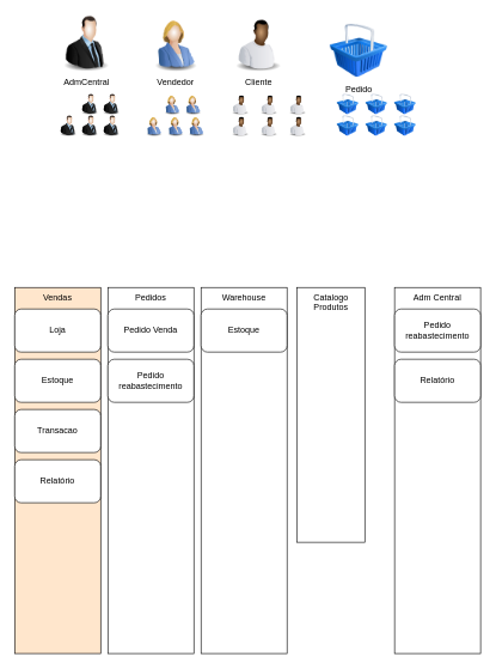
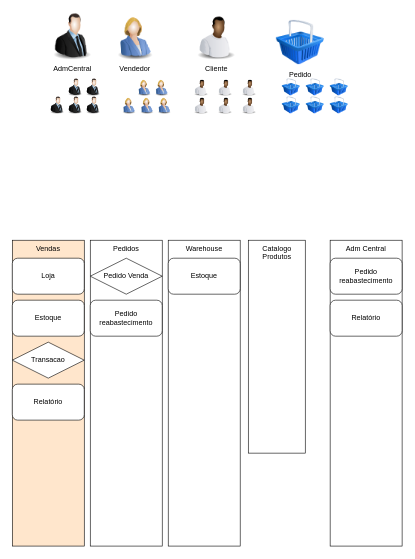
  <mxCell id="0" />
  <mxCell id="1" parent="0" />
  <mxCell id="2" value="Vendas" style="rounded=0;whiteSpace=wrap;html=1;verticalAlign=top;fillColor=#ffe6cc;" vertex="1" parent="1"><mxGeometry x="20" y="400" width="120" height="510" as="geometry" /></mxCell>
  <mxCell id="3" value="Pedidos" style="rounded=0;whiteSpace=wrap;html=1;verticalAlign=top;" vertex="1" parent="1"><mxGeometry x="150" y="400" width="120" height="510" as="geometry" /></mxCell>
  <mxCell id="4" value="Warehouse&lt;br&gt;" style="rounded=0;whiteSpace=wrap;html=1;verticalAlign=top;" vertex="1" parent="1"><mxGeometry x="280" y="400" width="120" height="510" as="geometry" /></mxCell>
  <mxCell id="5" value="Catalogo Produtos" style="rounded=0;whiteSpace=wrap;html=1;verticalAlign=top;" vertex="1" parent="1"><mxGeometry x="413.5" y="400" width="95" height="355" as="geometry" /></mxCell>
  <mxCell id="6" value="Adm Central" style="rounded=0;whiteSpace=wrap;html=1;verticalAlign=top;" vertex="1" parent="1"><mxGeometry x="550" y="400" width="120" height="510" as="geometry" /></mxCell>
  <mxCell id="7" value="Loja" style="rounded=1;whiteSpace=wrap;html=1;" vertex="1" parent="1"><mxGeometry x="20" y="430" width="120" height="60" as="geometry" /></mxCell>
  <mxCell id="8" value="Estoque" style="rounded=1;whiteSpace=wrap;html=1;" vertex="1" parent="1"><mxGeometry x="280" y="430" width="120" height="60" as="geometry" /></mxCell>
  <mxCell id="9" value="Estoque" style="rounded=1;whiteSpace=wrap;html=1;" vertex="1" parent="1"><mxGeometry x="20" y="500" width="120" height="60" as="geometry" /></mxCell>
- <mxCell id="10" value="Pedido Venda" style="rounded=1;whiteSpace=wrap;html=1;" vertex="1" parent="1"><mxGeometry x="150" y="430" width="120" height="60" as="geometry" /></mxCell>
+ <mxCell id="10" value="Pedido Venda" style="rhombus;whiteSpace=wrap;html=1;" vertex="1" parent="1"><mxGeometry x="150" y="430" width="120" height="60" as="geometry" /></mxCell>
  <mxCell id="11" value="Pedido reabastecimento" style="rounded=1;whiteSpace=wrap;html=1;" vertex="1" parent="1"><mxGeometry x="150" y="500" width="120" height="60" as="geometry" /></mxCell>
  <mxCell id="12" value="Pedido reabastecimento" style="rounded=1;whiteSpace=wrap;html=1;" vertex="1" parent="1"><mxGeometry x="550" y="430" width="120" height="60" as="geometry" /></mxCell>
- <mxCell id="13" value="Transacao" style="rounded=1;whiteSpace=wrap;html=1;" vertex="1" parent="1"><mxGeometry x="20" y="570" width="120" height="60" as="geometry" /></mxCell>
+ <mxCell id="13" value="Transacao" style="rhombus;whiteSpace=wrap;html=1;" vertex="1" parent="1"><mxGeometry x="20" y="570" width="120" height="60" as="geometry" /></mxCell>
  <mxCell id="14" value="Relatório" style="rounded=1;whiteSpace=wrap;html=1;" vertex="1" parent="1"><mxGeometry x="20" y="640" width="120" height="60" as="geometry" /></mxCell>
  <mxCell id="15" value="Relatório" style="rounded=1;whiteSpace=wrap;html=1;" vertex="1" parent="1"><mxGeometry x="550" y="500" width="120" height="60" as="geometry" /></mxCell>
  <mxCell id="16" value="Cliente" style="image;html=1;image=img/lib/clip_art/people/Worker_Black_128x128.png" vertex="1" parent="1"><mxGeometry x="320" y="20" width="80" height="80" as="geometry" /></mxCell>
  <mxCell id="17" value="AdmCentral" style="image;html=1;image=img/lib/clip_art/people/Suit_Man_128x128.png" vertex="1" parent="1"><mxGeometry x="80" y="20" width="80" height="80" as="geometry" /></mxCell>
- <mxCell id="18" value="Vendedor" style="image;html=1;image=img/lib/clip_art/people/Suit_Woman_Blue_128x128.png;align=center;" vertex="1" parent="1"><mxGeometry x="204" y="20" width="80" height="80" as="geometry" /></mxCell>
+ <mxCell id="18" value="Vendedor" style="image;html=1;image=img/lib/clip_art/people/Suit_Woman_Blue_128x128.png;align=center;" vertex="1" parent="1"><mxGeometry x="184" y="20" width="80" height="80" as="geometry" /></mxCell>
  <mxCell id="19" value="Pedido" style="image;html=1;image=img/lib/clip_art/finance/Shopping_Cart_128x128.png" vertex="1" parent="1"><mxGeometry x="460" y="30" width="80" height="80" as="geometry" /></mxCell>
  <mxCell id="20" value="" style="image;html=1;image=img/lib/clip_art/people/Suit_Woman_Blue_128x128.png;align=center;" vertex="1" parent="1"><mxGeometry x="225" y="130" width="30" height="30" as="geometry" /></mxCell>
  <mxCell id="21" value="" style="image;html=1;image=img/lib/clip_art/people/Suit_Woman_Blue_128x128.png;align=center;" vertex="1" parent="1"><mxGeometry x="254" y="130" width="30" height="30" as="geometry" /></mxCell>
  <mxCell id="22" value="" style="image;html=1;image=img/lib/clip_art/people/Suit_Woman_Blue_128x128.png;align=center;" vertex="1" parent="1"><mxGeometry x="199.5" y="160" width="30" height="30" as="geometry" /></mxCell>
  <mxCell id="23" value="" style="image;html=1;image=img/lib/clip_art/people/Suit_Woman_Blue_128x128.png;align=center;" vertex="1" parent="1"><mxGeometry x="229.5" y="160" width="30" height="30" as="geometry" /></mxCell>
  <mxCell id="24" value="" style="image;html=1;image=img/lib/clip_art/people/Suit_Woman_Blue_128x128.png;align=center;" vertex="1" parent="1"><mxGeometry x="258.5" y="160" width="30" height="30" as="geometry" /></mxCell>
  <mxCell id="25" value="" style="image;html=1;image=img/lib/clip_art/people/Suit_Man_128x128.png" vertex="1" parent="1"><mxGeometry x="110" y="130" width="30" height="30" as="geometry" /></mxCell>
  <mxCell id="26" value="" style="image;html=1;image=img/lib/clip_art/people/Suit_Man_128x128.png" vertex="1" parent="1"><mxGeometry x="140" y="130" width="30" height="30" as="geometry" /></mxCell>
  <mxCell id="27" value="" style="image;html=1;image=img/lib/clip_art/people/Suit_Man_128x128.png" vertex="1" parent="1"><mxGeometry x="80" y="160" width="30" height="30" as="geometry" /></mxCell>
  <mxCell id="28" value="" style="image;html=1;image=img/lib/clip_art/people/Suit_Man_128x128.png" vertex="1" parent="1"><mxGeometry x="110" y="160" width="30" height="30" as="geometry" /></mxCell>
  <mxCell id="29" value="" style="image;html=1;image=img/lib/clip_art/people/Suit_Man_128x128.png" vertex="1" parent="1"><mxGeometry x="140" y="160" width="30" height="30" as="geometry" /></mxCell>
  <mxCell id="30" value="" style="image;html=1;image=img/lib/clip_art/people/Worker_Black_128x128.png" vertex="1" parent="1"><mxGeometry x="320" y="130" width="30" height="30" as="geometry" /></mxCell>
  <mxCell id="31" value="" style="image;html=1;image=img/lib/clip_art/people/Worker_Black_128x128.png" vertex="1" parent="1"><mxGeometry x="360" y="130" width="30" height="30" as="geometry" /></mxCell>
  <mxCell id="32" value="" style="image;html=1;image=img/lib/clip_art/people/Worker_Black_128x128.png" vertex="1" parent="1"><mxGeometry x="400" y="130" width="30" height="30" as="geometry" /></mxCell>
  <mxCell id="33" value="" style="image;html=1;image=img/lib/clip_art/people/Worker_Black_128x128.png" vertex="1" parent="1"><mxGeometry x="320" y="160" width="30" height="30" as="geometry" /></mxCell>
  <mxCell id="34" value="" style="image;html=1;image=img/lib/clip_art/people/Worker_Black_128x128.png" vertex="1" parent="1"><mxGeometry x="360" y="160" width="30" height="30" as="geometry" /></mxCell>
  <mxCell id="35" value="" style="image;html=1;image=img/lib/clip_art/people/Worker_Black_128x128.png" vertex="1" parent="1"><mxGeometry x="400" y="160" width="30" height="30" as="geometry" /></mxCell>
  <mxCell id="36" value="" style="image;html=1;image=img/lib/clip_art/finance/Shopping_Cart_128x128.png" vertex="1" parent="1"><mxGeometry x="470" y="130" width="30" height="30" as="geometry" /></mxCell>
  <mxCell id="37" value="" style="image;html=1;image=img/lib/clip_art/finance/Shopping_Cart_128x128.png" vertex="1" parent="1"><mxGeometry x="510" y="130" width="30" height="30" as="geometry" /></mxCell>
  <mxCell id="38" value="" style="image;html=1;image=img/lib/clip_art/finance/Shopping_Cart_128x128.png" vertex="1" parent="1"><mxGeometry x="550" y="130" width="30" height="30" as="geometry" /></mxCell>
  <mxCell id="39" value="" style="image;html=1;image=img/lib/clip_art/finance/Shopping_Cart_128x128.png;direction=east;" vertex="1" parent="1"><mxGeometry x="470" y="160" width="30" height="30" as="geometry" /></mxCell>
  <mxCell id="40" value="" style="image;html=1;image=img/lib/clip_art/finance/Shopping_Cart_128x128.png" vertex="1" parent="1"><mxGeometry x="510" y="160" width="30" height="30" as="geometry" /></mxCell>
  <mxCell id="41" value="" style="image;html=1;image=img/lib/clip_art/finance/Shopping_Cart_128x128.png" vertex="1" parent="1"><mxGeometry x="550" y="160" width="30" height="30" as="geometry" /></mxCell>
